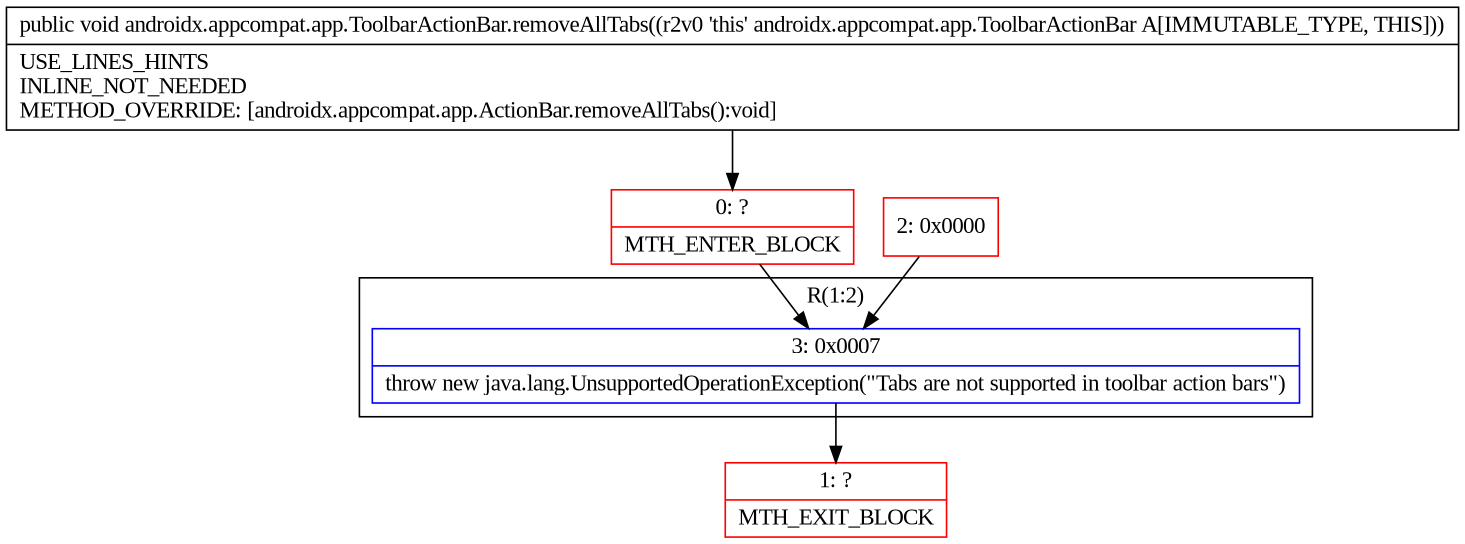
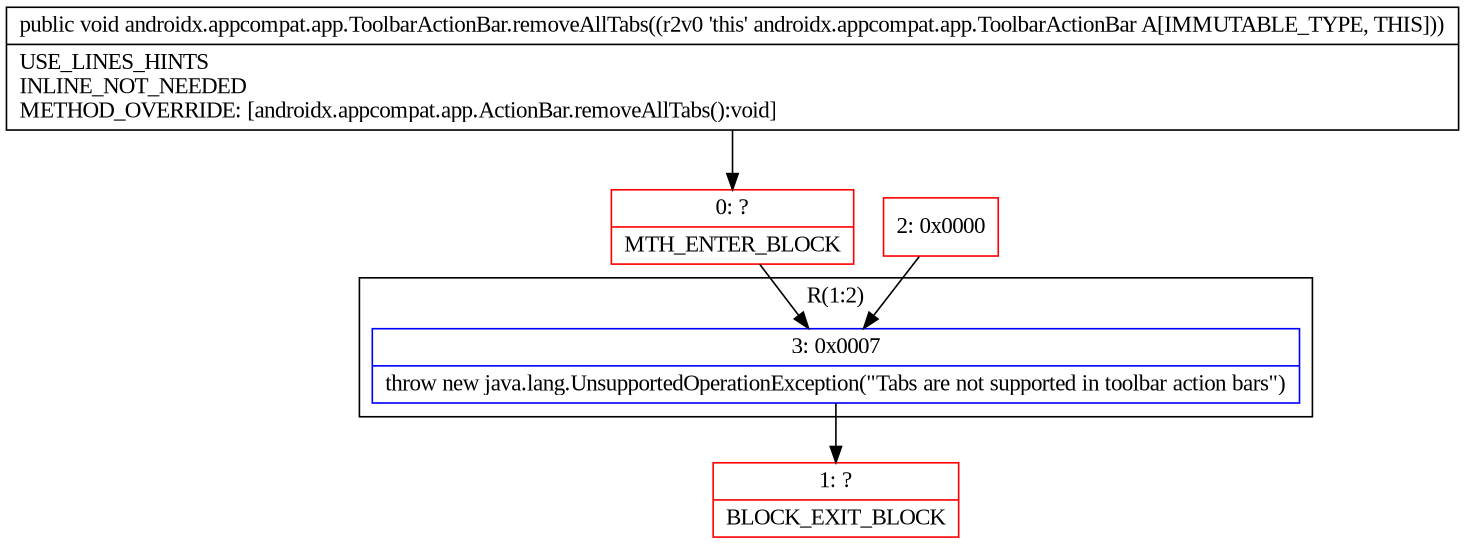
  digraph {
    fontname="Liberation Serif"
    node [color=red fontname="Liberation Serif" shape=record]
    edge [fontname="Liberation Serif"]
    n1 [color=blue label="{3\:\ 0x0007|throw new java.lang.UnsupportedOperationException(\"Tabs are not supported in toolbar action bars\")\l}"]
-   n2 [label="{1\:\ ?|MTH_EXIT_BLOCK\l}"]
+   n2 [label="{1\:\ ?|BLOCK_EXIT_BLOCK\l}"]
    n3 [label="{0\:\ ?|MTH_ENTER_BLOCK\l}"]
    n4 [label="{2\:\ 0x0000}"]
    n5 [label="{public void androidx.appcompat.app.ToolbarActionBar.removeAllTabs((r2v0 'this' androidx.appcompat.app.ToolbarActionBar A[IMMUTABLE_TYPE, THIS]))  | USE_LINES_HINTS\lINLINE_NOT_NEEDED\lMETHOD_OVERRIDE: [androidx.appcompat.app.ActionBar.removeAllTabs():void]\l}" color=""]
    subgraph cluster_1 {
      label="R(1:2)"
      n1
    }
    n1 -> n2
    n3 -> n1
    n4 -> n1
    n5 -> n3
  }
